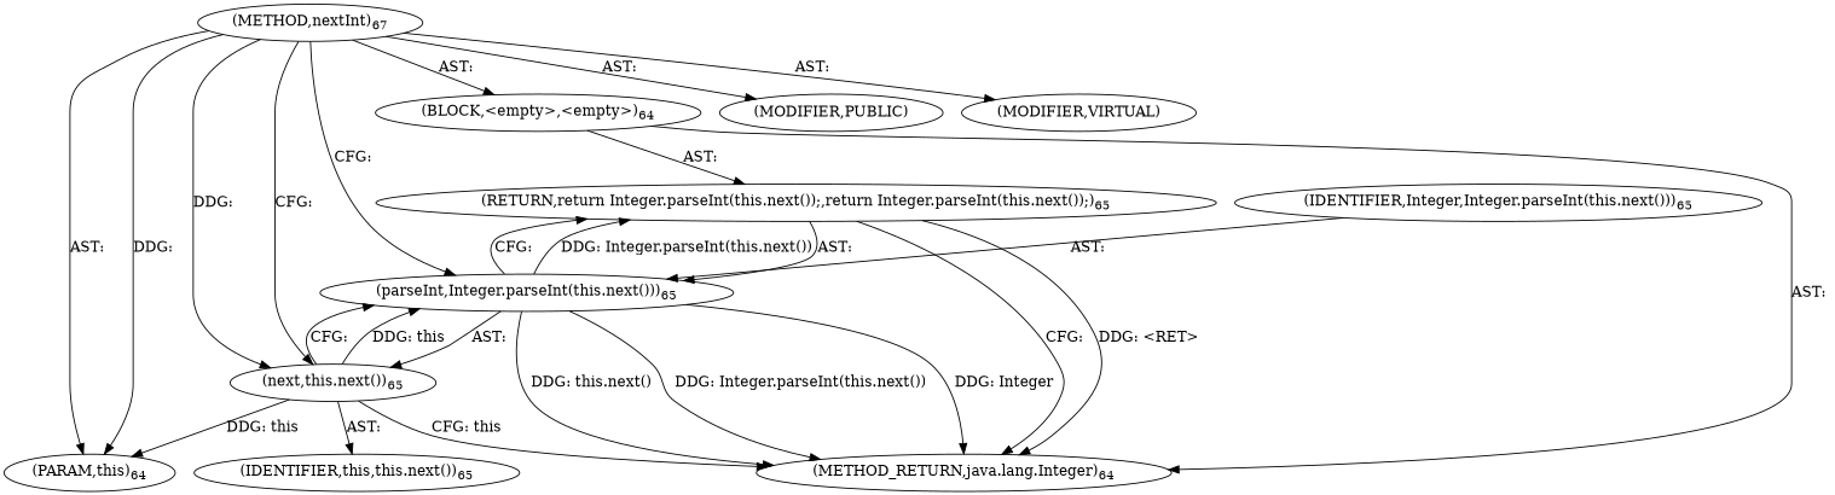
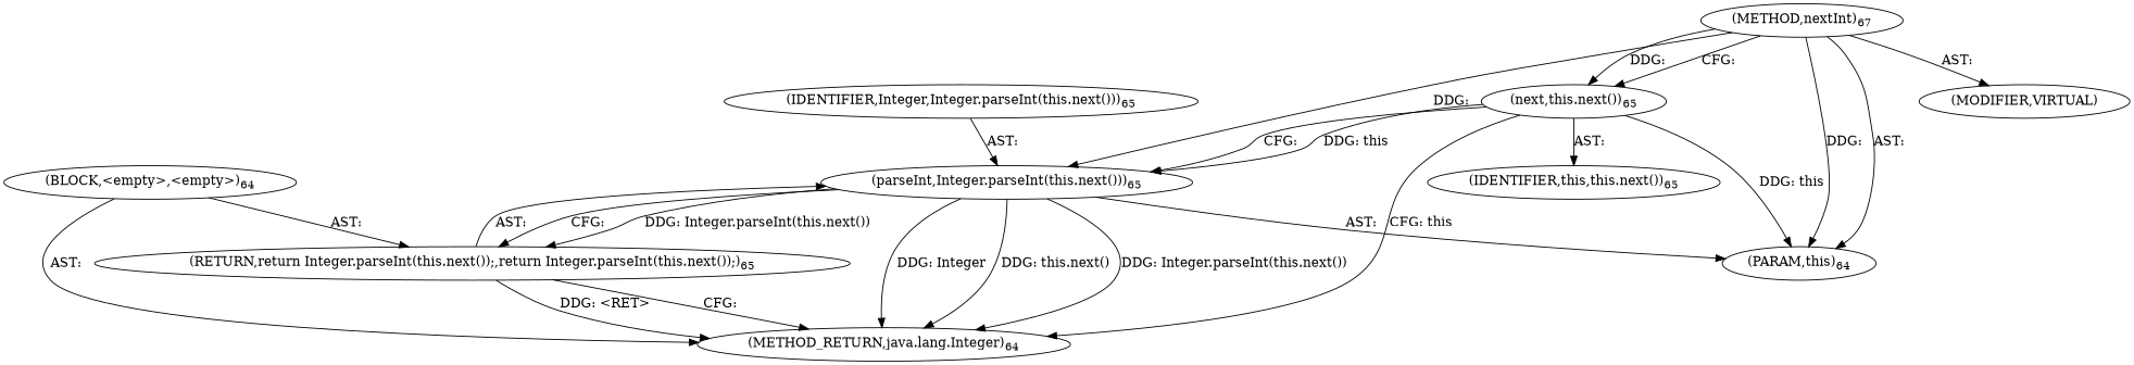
  digraph {
    n1 [label=<(METHOD,nextInt)<SUB>67</SUB>>]
    n2 [label=<(PARAM,this)<SUB>64</SUB>>]
    n3 [label=<(BLOCK,&lt;empty&gt;,&lt;empty&gt;)<SUB>64</SUB>>]
    n4 [label=<(parseInt,Integer.parseInt(this.next()))<SUB>65</SUB>>]
    n5 [label=<(next,this.next())<SUB>65</SUB>>]
-   n6 [label=<(MODIFIER,PUBLIC)>]
    n7 [label=<(MODIFIER,VIRTUAL)>]
    n8 [label=<(METHOD_RETURN,java.lang.Integer)<SUB>64</SUB>>]
    n9 [label=<(RETURN,return Integer.parseInt(this.next());,return Integer.parseInt(this.next());)<SUB>65</SUB>>]
    n10 [label=<(IDENTIFIER,this,this.next())<SUB>65</SUB>>]
    n11 [label=<(IDENTIFIER,Integer,Integer.parseInt(this.next()))<SUB>65</SUB>>]
    n1 -> n2 [label="AST: "]
    n1 -> n2 [label="DDG: "]
-   n1 -> n3 [label="AST: "]
-   n1 -> n4 [label="CFG: "]
+   n1 -> n4 [label="DDG: "]
    n1 -> n5 [label="CFG: "]
    n1 -> n5 [label="DDG: "]
-   n1 -> n6 [label="AST: "]
    n1 -> n7 [label="AST: "]
    n3 -> n8 [label="AST: "]
    n3 -> n9 [label="AST: "]
-   n4 -> n5 [label="AST: "]
+   n4 -> n2 [label="AST: "]
    n4 -> n8 [label="DDG: Integer"]
    n4 -> n8 [label="DDG: this.next()"]
    n4 -> n8 [label="DDG: Integer.parseInt(this.next())"]
    n4 -> n9 [label="CFG: "]
    n4 -> n9 [label="DDG: Integer.parseInt(this.next())"]
    n5 -> n2 [label="DDG: this"]
    n5 -> n4 [label="CFG: "]
    n5 -> n4 [label="DDG: this"]
    n5 -> n8 [label="CFG: this"]
    n5 -> n10 [label="AST: "]
    n9 -> n4 [label="AST: "]
    n9 -> n8 [label="CFG: "]
    n9 -> n8 [label="DDG: &lt;RET&gt;"]
    n11 -> n4 [label="AST: "]
  }
